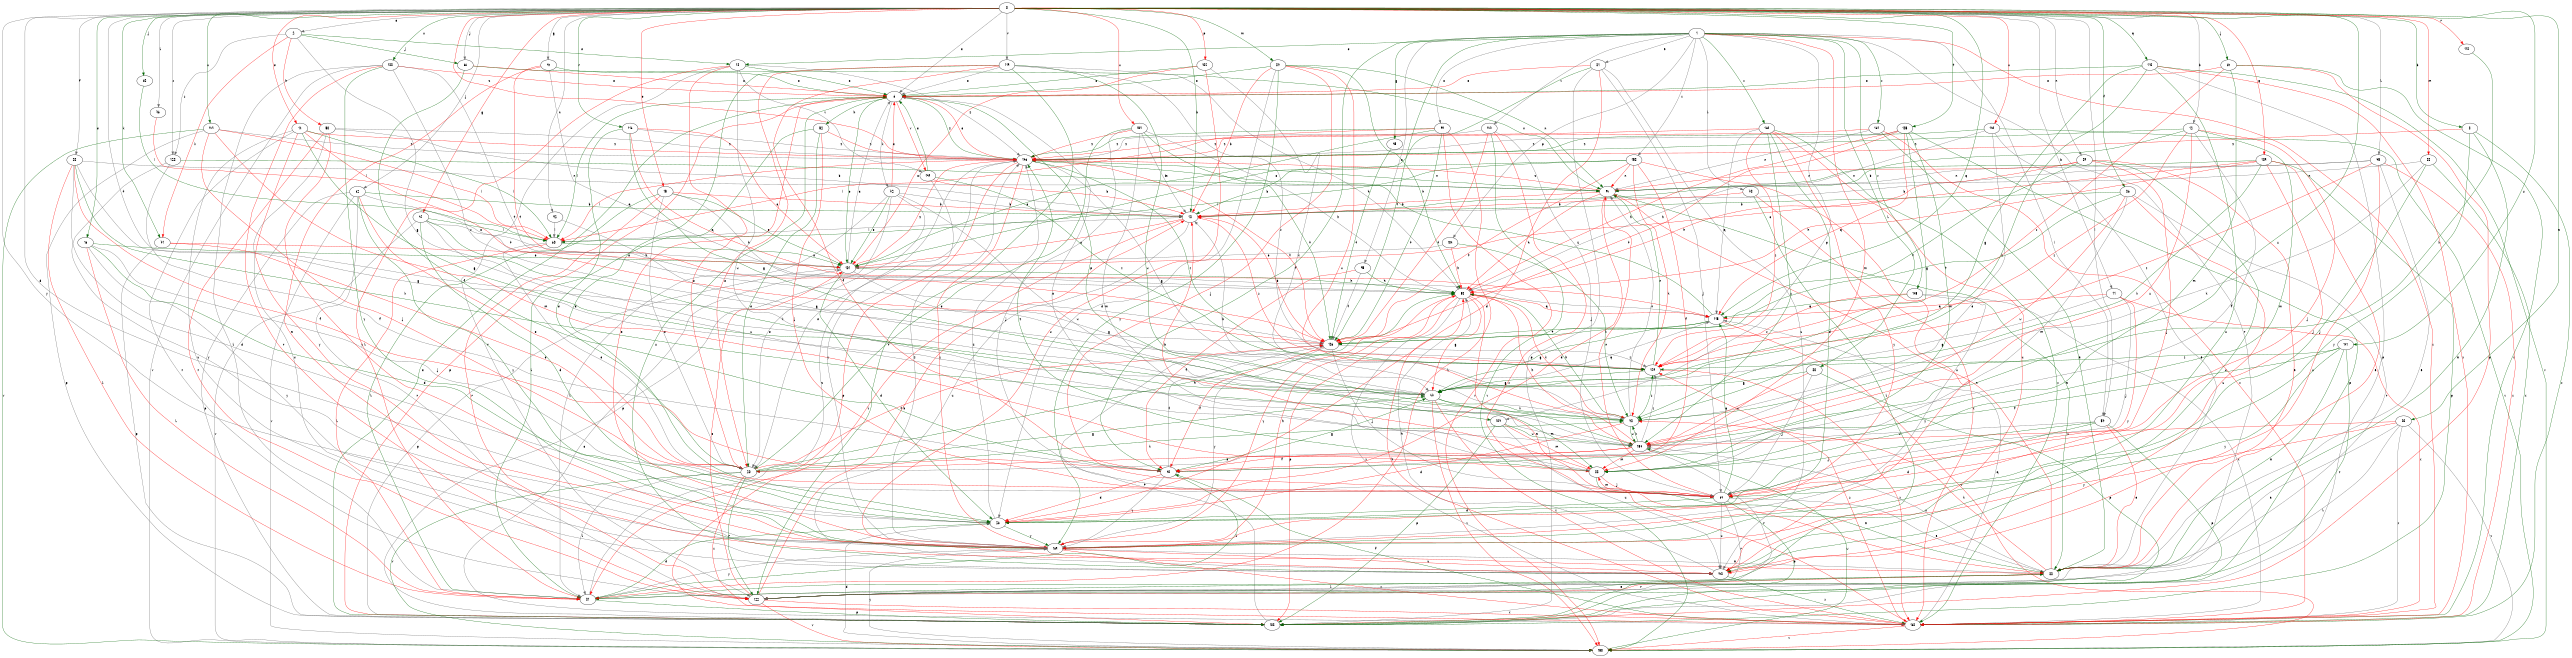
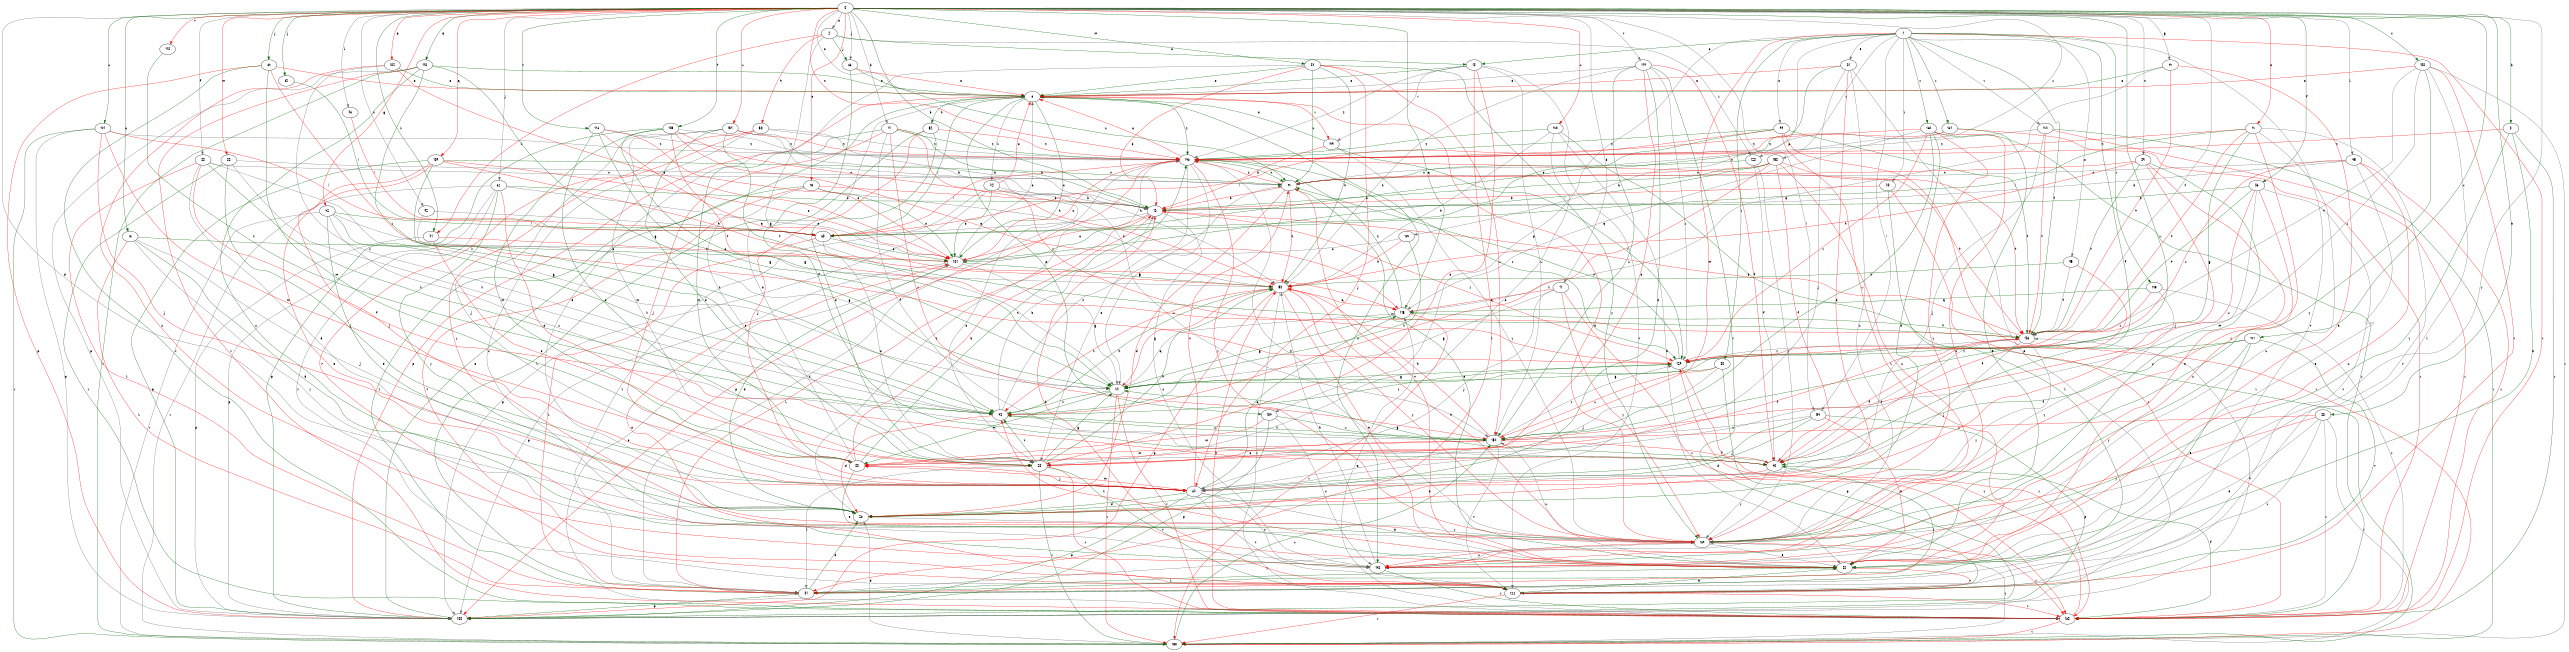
  strict digraph {
    fontname="Patrick Hand"
    node [fontname="Patrick Hand"]
    edge [color=darkgreen fontname="Patrick Hand"]
    0
    2
    6
    8
    11
    12
    13
    14
    15
    16
    26
    30
    36
    38
    42
    44
    57
    62
    63
    64
    66
    71
    75
    76
    83
    87
    89
    92
    102
    109
    110
    115
    116
    118
    119
    128
    135
    136
    138
    140
    141
    142
    152
    157
    169
    176
    18
    47
    50
    107
    52
    60
    72
    101
    108
    143
    149
    163
    33
    67
    40
    88
    129
    81
    122
    20
    53
    150
    73
    94
    1
    31
-   45
    78
    80
    95
    99
    104
    145
    147
    158
    160
    162
    0 -> 2 [color=gray40 label=a]
    0 -> 6 [color=gray40 label=a]
    0 -> 8 [label=b]
    0 -> 11 [color=gray40 label=b]
    0 -> 12 [color=gray40 label=b]
    0 -> 13 [label=b]
    0 -> 14 [color=red label=c]
    0 -> 15 [color=red label=c]
    0 -> 16 [label=c]
    0 -> 26 [color=gray40 label=d]
    0 -> 30 [label=e]
    0 -> 36 [label=f]
    0 -> 38 [color=gray40 label=f]
    0 -> 42 [color=red label=g]
    0 -> 44 [color=gray40 label=g]
    0 -> 57 [color=gray40 label=i]
    0 -> 62 [color=gray40 label=j]
    0 -> 63 [label=j]
    0 -> 64 [label=j]
    0 -> 66 [color=gray40 label=j]
    0 -> 71 [label=k]
    0 -> 75 [color=gray40 label=l]
    0 -> 76 [color=gray40 label=l]
    0 -> 83 [color=red label=m]
    0 -> 87 [label=m]
    0 -> 89 [color=gray40 label=n]
    0 -> 92 [color=gray40 label=n]
    0 -> 102 [color=red label=p]
    0 -> 109 [color=red label=q]
    0 -> 110 [label=q]
    0 -> 115 [label=q]
    0 -> 116 [label=r]
    0 -> 118 [color=red label=r]
    0 -> 119 [color=gray40 label=r]
    0 -> 128 [color=gray40 label=s]
    0 -> 135 [label=t]
    0 -> 136 [color=gray40 label=t]
    0 -> 138 [label=u]
    0 -> 140 [color=red label=u]
    0 -> 141 [label=u]
    0 -> 142 [label=u]
    0 -> 152 [color=red label=w]
    0 -> 157 [label=w]
    0 -> 169 [color=gray40 label=y]
    0 -> 176 [color=red label=z]
    2 -> 66 [label=j]
    2 -> 71 [color=red label=k]
    2 -> 128 [color=gray40 label=s]
    2 -> 18 [label=c]
    2 -> 47 [color=gray40 label=g]
    2 -> 50 [color=red label=h]
    6 -> 176 [label=z]
    6 -> 107 [label=p]
    6 -> 52 [label=h]
    6 -> 60 [label=i]
    6 -> 72 [color=gray40 label=k]
    6 -> 101 [label=o]
    6 -> 108 [color=red label=p]
    6 -> 143 [label=u]
    6 -> 149 [color=red label=v]
    8 -> 169 [label=y]
    8 -> 176 [color=red label=z]
    8 -> 163 [label=x]
    8 -> 33 [label=e]
    11 -> 115 [color=red label=q]
    11 -> 169 [color=red label=y]
    11 -> 47 [color=gray40 label=g]
    11 -> 163 [color=red label=x]
    11 -> 67 [color=gray40 label=j]
    12 -> 13 [label=b]
    12 -> 157 [color=red label=w]
    12 -> 176 [label=z]
    12 -> 67 [color=red label=j]
    12 -> 40 [color=gray40 label=f]
    12 -> 88 [label=m]
    12 -> 129 [color=red label=s]
    13 -> 60 [color=gray40 label=i]
    13 -> 101 [color=red label=o]
    13 -> 143 [color=gray40 label=u]
    13 -> 129 [color=red label=s]
    13 -> 81 [color=red label=l]
    14 -> 136 [color=red label=t]
    14 -> 169 [color=red label=y]
    14 -> 176 [color=red label=z]
    14 -> 47 [label=g]
    14 -> 60 [label=i]
    14 -> 143 [color=gray40 label=u]
    14 -> 122 [color=gray40 label=r]
    15 -> 13 [color=red label=b]
    15 -> 101 [label=o]
    15 -> 81 [label=l]
    15 -> 122 [color=red label=r]
    15 -> 20 [color=gray40 label=c]
    15 -> 53 [color=gray40 label=h]
    16 -> 26 [label=d]
    16 -> 169 [color=gray40 label=y]
    16 -> 101 [label=o]
    16 -> 67 [color=gray40 label=j]
    16 -> 81 [color=red label=l]
-   26 -> 169 [label=y]
+   26 -> 169 [color=gray40 label=y]
    26 -> 176 [color=gray40 label=z]
    30 -> 157 [color=red label=w]
    30 -> 169 [color=red label=y]
    30 -> 163 [color=gray40 label=x]
    30 -> 33 [color=gray40 label=e]
    30 -> 81 [color=gray40 label=l]
    30 -> 150 [color=gray40 label=v]
    36 -> 13 [label=b]
    36 -> 136 [label=t]
    36 -> 157 [color=red label=w]
    36 -> 143 [color=red label=u]
    36 -> 88 [color=gray40 label=m]
    36 -> 122 [color=gray40 label=r]
    38 -> 26 [color=gray40 label=d]
    38 -> 47 [color=gray40 label=g]
    38 -> 40 [color=red label=f]
    38 -> 81 [color=red label=l]
    38 -> 73 [label=k]
    38 -> 94 [color=gray40 label=n]
    42 -> 26 [label=d]
    42 -> 157 [color=gray40 label=w]
    42 -> 60 [label=i]
    42 -> 53 [color=gray40 label=h]
    42 -> 150 [color=gray40 label=v]
    42 -> 73 [label=k]
    44 -> 6 [label=a]
    44 -> 115 [color=gray40 label=q]
    44 -> 136 [color=red label=t]
    44 -> 33 [color=red label=e]
    57 -> 26 [label=d]
    57 -> 157 [color=gray40 label=w]
    57 -> 108 [label=p]
    57 -> 33 [color=red label=e]
    57 -> 67 [label=j]
    62 -> 13 [label=b]
    62 -> 169 [label=y]
    62 -> 101 [color=gray40 label=o]
    62 -> 108 [color=gray40 label=p]
    62 -> 122 [color=gray40 label=r]
    62 -> 20 [color=red label=c]
    62 -> 150 [color=gray40 label=v]
    63 -> 60 [label=i]
    64 -> 6 [color=red label=a]
    64 -> 108 [color=red label=p]
    64 -> 163 [label=x]
    64 -> 88 [label=m]
    64 -> 129 [color=red label=s]
    66 -> 6 [color=red label=a]
    66 -> 40 [label=f]
    66 -> 94 [label=n]
    71 -> 101 [color=red label=o]
    71 -> 108 [color=gray40 label=p]
    71 -> 20 [color=red label=c]
    75 -> 13 [color=gray40 label=b]
    75 -> 143 [color=red label=u]
    75 -> 163 [color=red label=x]
    75 -> 33 [color=gray40 label=e]
    75 -> 129 [color=red label=s]
    75 -> 94 [color=gray40 label=n]
    76 -> 60 [color=red label=i]
    83 -> 163 [label=x]
    83 -> 67 [label=j]
    83 -> 73 [color=gray40 label=k]
    83 -> 94 [color=gray40 label=n]
    87 -> 6 [label=a]
    87 -> 13 [color=red label=b]
    87 -> 26 [color=gray40 label=d]
    87 -> 157 [color=red label=w]
    87 -> 169 [label=y]
    87 -> 67 [color=red label=j]
    87 -> 53 [label=h]
    87 -> 94 [label=n]
    89 -> 136 [label=t]
    89 -> 143 [label=u]
    89 -> 33 [color=red label=e]
    89 -> 67 [color=red label=j]
    89 -> 53 [color=red label=h]
    89 -> 94 [color=red label=n]
    92 -> 47 [color=gray40 label=g]
    92 -> 60 [color=gray40 label=i]
    102 -> 6 [label=a]
    102 -> 101 [color=red label=o]
    102 -> 143 [color=red label=u]
    102 -> 73 [color=gray40 label=k]
    109 -> 101 [color=red label=o]
    109 -> 108 [label=p]
    109 -> 33 [color=red label=e]
    109 -> 67 [color=red label=j]
    109 -> 53 [color=red label=h]
    109 -> 73 [label=k]
    109 -> 94 [label=n]
    110 -> 6 [label=a]
    110 -> 47 [label=g]
    110 -> 108 [color=gray40 label=p]
    110 -> 143 [label=u]
    110 -> 163 [color=red label=x]
    110 -> 150 [label=v]
    110 -> 73 [label=k]
    115 -> 136 [label=t]
    115 -> 176 [label=z]
    115 -> 47 [label=g]
    115 -> 150 [color=red label=v]
    116 -> 115 [color=red label=q]
    116 -> 176 [color=gray40 label=z]
    116 -> 47 [label=g]
    116 -> 101 [color=red label=o]
    116 -> 20 [label=c]
    118 -> 73 [label=k]
    119 -> 6 [color=gray40 label=a]
    119 -> 26 [label=d]
    119 -> 157 [label=w]
    119 -> 40 [color=red label=f]
    119 -> 129 [color=gray40 label=s]
    119 -> 122 [label=r]
    119 -> 20 [color=red label=c]
    119 -> 53 [color=gray40 label=h]
    128 -> 169 [color=gray40 label=y]
    128 -> 40 [color=gray40 label=f]
    128 -> 94 [label=n]
    135 -> 115 [color=red label=q]
    135 -> 136 [color=red label=t]
    135 -> 176 [color=gray40 label=z]
    135 -> 47 [label=g]
    135 -> 108 [label=p]
    135 -> 88 [label=m]
    135 -> 53 [color=red label=h]
    136 -> 13 [color=red label=b]
    136 -> 169 [color=gray40 label=y]
    136 -> 67 [color=gray40 label=j]
    136 -> 40 [color=red label=f]
    136 -> 129 [color=gray40 label=s]
    138 -> 6 [color=red label=a]
    138 -> 136 [color=gray40 label=t]
    138 -> 169 [label=y]
    138 -> 129 [color=gray40 label=s]
    138 -> 81 [color=gray40 label=l]
    138 -> 122 [color=red label=r]
    138 -> 150 [color=gray40 label=v]
    140 -> 176 [label=z]
    140 -> 33 [color=gray40 label=e]
    140 -> 20 [color=gray40 label=c]
    140 -> 53 [color=gray40 label=h]
    140 -> 150 [label=v]
    141 -> 169 [label=y]
    141 -> 33 [label=e]
    141 -> 40 [label=f]
    141 -> 129 [label=s]
    141 -> 122 [label=r]
    142 -> 176 [color=gray40 label=z]
    142 -> 60 [color=red label=i]
    142 -> 108 [color=gray40 label=p]
    142 -> 67 [color=red label=j]
    142 -> 88 [color=red label=m]
    142 -> 150 [label=v]
    152 -> 13 [color=gray40 label=b]
    152 -> 136 [label=t]
    152 -> 176 [color=red label=z]
    152 -> 67 [color=gray40 label=j]
    152 -> 88 [color=gray40 label=m]
    152 -> 20 [label=c]
    152 -> 53 [color=gray40 label=h]
    157 -> 40 [color=red label=f]
    157 -> 88 [color=red label=m]
    157 -> 129 [color=gray40 label=s]
    157 -> 122 [color=gray40 label=r]
    157 -> 20 [color=red label=c]
    157 -> 53 [color=red label=h]
    157 -> 73 [label=k]
    169 -> 6 [color=red label=a]
    169 -> 176 [color=gray40 label=z]
    169 -> 143 [color=red label=u]
    169 -> 163 [color=red label=x]
    169 -> 33 [color=gray40 label=e]
    169 -> 53 [color=red label=h]
    176 -> 6 [color=red label=a]
    176 -> 136 [color=red label=t]
    176 -> 169 [color=red label=y]
    176 -> 47 [color=gray40 label=g]
    176 -> 60 [color=red label=i]
    176 -> 108 [color=red label=p]
    176 -> 129 [label=s]
    176 -> 20 [color=gray40 label=c]
    176 -> 94 [label=n]
    18 -> 6 [label=a]
    18 -> 157 [color=gray40 label=w]
    18 -> 176 [color=gray40 label=z]
    18 -> 149 [color=gray40 label=v]
    18 -> 81 [color=red label=l]
    18 -> 122 [color=gray40 label=r]
    18 -> 20 [color=red label=c]
    47 -> 115 [color=gray40 label=q]
    47 -> 163 [color=red label=x]
    47 -> 88 [label=m]
    47 -> 150 [color=red label=v]
    47 -> 73 [label=k]
    50 -> 13 [color=gray40 label=b]
    50 -> 169 [color=red label=y]
    50 -> 176 [color=gray40 label=z]
    50 -> 143 [color=gray40 label=u]
    50 -> 122 [color=red label=r]
    107 -> 157 [label=w]
    107 -> 108 [label=p]
    107 -> 143 [color=gray40 label=u]
    107 -> 88 [color=red label=m]
    52 -> 176 [color=red label=z]
    52 -> 67 [color=red label=j]
    52 -> 81 [label=l]
    52 -> 20 [label=c]
    60 -> 101 [label=o]
    60 -> 81 [color=red label=l]
    60 -> 20 [color=gray40 label=c]
    72 -> 6 [color=red label=a]
    72 -> 13 [color=gray40 label=b]
    72 -> 157 [color=gray40 label=w]
    72 -> 101 [label=o]
    72 -> 108 [color=gray40 label=p]
    72 -> 81 [color=gray40 label=l]
    72 -> 20 [color=gray40 label=c]
    101 -> 6 [color=gray40 label=a]
    101 -> 26 [label=d]
    101 -> 176 [color=red label=z]
    101 -> 47 [color=gray40 label=g]
    101 -> 108 [color=gray40 label=p]
    101 -> 53 [label=h]
    108 -> 6 [label=a]
    108 -> 136 [color=gray40 label=t]
    143 -> 163 [label=x]
    143 -> 53 [color=gray40 label=h]
    149 -> 6 [label=a]
    149 -> 13 [color=red label=b]
    149 -> 169 [color=gray40 label=y]
    149 -> 129 [label=s]
    163 -> 115 [color=gray40 label=q]
    163 -> 101 [color=gray40 label=o]
    163 -> 40 [label=f]
    163 -> 129 [color=red label=s]
    163 -> 53 [color=red label=h]
    163 -> 150 [color=red label=v]
    33 -> 157 [color=gray40 label=w]
    33 -> 81 [label=l]
    33 -> 122 [color=red label=r]
    33 -> 73 [color=red label=k]
    33 -> 94 [color=red label=n]
    67 -> 26 [label=d]
    67 -> 115 [label=q]
    67 -> 108 [label=p]
    67 -> 143 [color=gray40 label=u]
    67 -> 33 [color=gray40 label=e]
    67 -> 88 [color=red label=m]
    67 -> 122 [color=gray40 label=r]
    67 -> 94 [color=red label=n]
    40 -> 26 [color=red label=d]
    40 -> 136 [color=gray40 label=t]
    40 -> 169 [color=gray40 label=y]
    40 -> 47 [label=g]
    40 -> 81 [label=l]
    88 -> 6 [color=gray40 label=a]
    88 -> 13 [color=red label=b]
    88 -> 176 [label=z]
    88 -> 33 [label=e]
    88 -> 67 [color=red label=j]
    129 -> 47 [label=g]
    129 -> 163 [color=red label=x]
    129 -> 94 [label=n]
    81 -> 26 [label=d]
    81 -> 169 [color=gray40 label=y]
    81 -> 176 [color=gray40 label=z]
    81 -> 108 [label=p]
    122 -> 13 [color=red label=b]
    122 -> 101 [color=red label=o]
    122 -> 163 [color=red label=x]
    122 -> 33 [label=e]
    122 -> 150 [color=red label=v]
    20 -> 136 [color=red label=t]
    20 -> 47 [label=g]
    20 -> 163 [color=red label=x]
    20 -> 81 [color=gray40 label=l]
    20 -> 122 [label=r]
    20 -> 53 [label=h]
    20 -> 150 [label=v]
    20 -> 73 [label=k]
    53 -> 115 [color=red label=q]
    53 -> 169 [color=red label=y]
    53 -> 47 [color=red label=g]
    53 -> 108 [color=red label=p]
    53 -> 163 [color=gray40 label=x]
    53 -> 33 [color=red label=e]
    53 -> 73 [color=red label=k]
    150 -> 26 [color=gray40 label=d]
    150 -> 157 [label=w]
    150 -> 169 [color=gray40 label=y]
    73 -> 13 [color=gray40 label=b]
    73 -> 26 [color=red label=d]
    73 -> 157 [label=w]
    73 -> 129 [label=s]
    73 -> 53 [label=h]
    73 -> 94 [color=gray40 label=n]
    94 -> 13 [color=red label=b]
    94 -> 26 [color=red label=d]
    94 -> 176 [color=red label=z]
    94 -> 33 [label=e]
    94 -> 53 [color=red label=h]
    1 -> 57 [color=gray40 label=i]
    1 -> 136 [label=t]
    1 -> 18 [label=c]
    1 -> 107 [color=gray40 label=p]
    1 -> 163 [color=red label=x]
    1 -> 40 [label=f]
    1 -> 88 [color=red label=m]
    1 -> 122 [color=gray40 label=r]
    1 -> 31 [color=gray40 label=e]
-   1 -> 45 [label=g]
    1 -> 78 [color=gray40 label=l]
    1 -> 80 [label=l]
    1 -> 95 [color=gray40 label=o]
    1 -> 99 [color=gray40 label=o]
    1 -> 104 [color=gray40 label=p]
    1 -> 145 [label=v]
    1 -> 147 [color=gray40 label=v]
    1 -> 158 [color=gray40 label=x]
    1 -> 160 [label=x]
    1 -> 162 [label=x]
    31 -> 6 [color=red label=a]
    31 -> 26 [color=red label=d]
    31 -> 101 [label=o]
    31 -> 108 [color=gray40 label=p]
    31 -> 143 [color=gray40 label=u]
    31 -> 67 [color=gray40 label=j]
-   45 -> 136 [label=t]
    78 -> 13 [color=red label=b]
    78 -> 163 [color=red label=x]
    78 -> 81 [label=l]
    80 -> 157 [color=red label=w]
    80 -> 47 [label=g]
    80 -> 108 [label=p]
    80 -> 67 [color=gray40 label=j]
    95 -> 136 [color=gray40 label=t]
    95 -> 40 [color=red label=f]
    95 -> 53 [label=h]
    99 -> 136 [label=t]
    99 -> 176 [label=z]
    99 -> 60 [color=red label=i]
    99 -> 101 [label=o]
    99 -> 81 [color=red label=l]
    99 -> 150 [color=red label=v]
    104 -> 101 [color=gray40 label=o]
    104 -> 53 [color=red label=h]
    104 -> 73 [label=k]
    145 -> 115 [label=q]
    145 -> 169 [color=gray40 label=y]
    145 -> 163 [color=gray40 label=x]
    145 -> 129 [color=red label=s]
    147 -> 136 [color=red label=t]
    147 -> 176 [color=gray40 label=z]
    147 -> 163 [color=red label=x]
    147 -> 67 [color=gray40 label=j]
    147 -> 150 [label=v]
    158 -> 13 [label=b]
    158 -> 136 [color=red label=t]
    158 -> 60 [label=i]
    158 -> 143 [color=red label=u]
    158 -> 40 [color=red label=f]
    158 -> 73 [color=red label=k]
    158 -> 94 [color=red label=n]
    160 -> 26 [label=d]
    160 -> 115 [color=gray40 label=q]
    160 -> 157 [label=w]
    160 -> 169 [color=red label=y]
    160 -> 176 [color=red label=z]
    160 -> 143 [color=red label=u]
    160 -> 163 [label=x]
    160 -> 129 [color=red label=s]
    162 -> 176 [color=red label=z]
    162 -> 163 [color=red label=x]
    162 -> 33 [label=e]
    162 -> 94 [color=gray40 label=n]
  }
